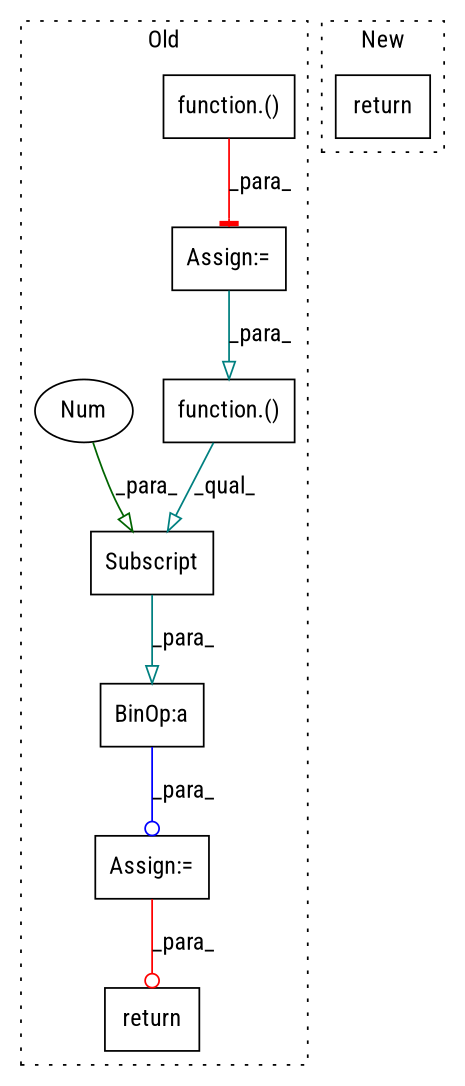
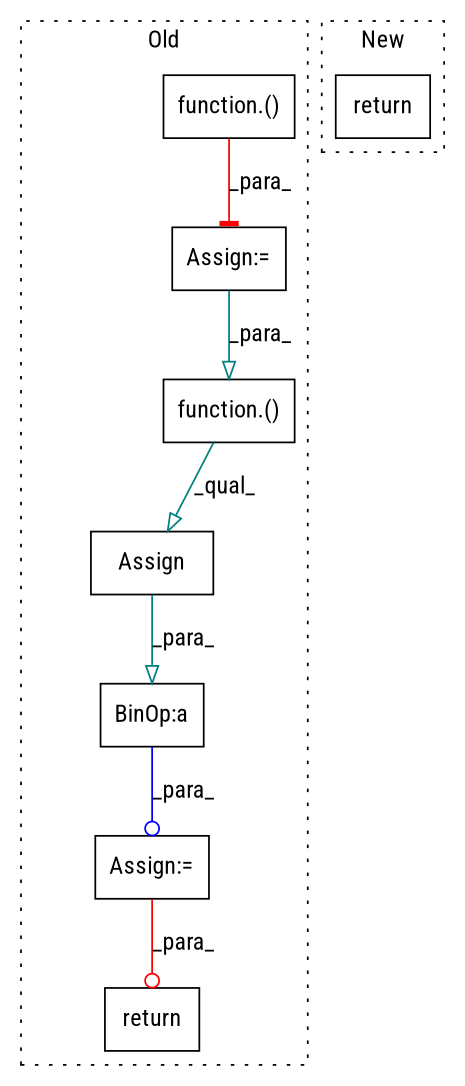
  digraph {
    fontname="Roboto Condensed"
    node [a=75 fontname="Roboto Condensed" l=3 shape=box]
    edge [arrowhead=onormal color=teal fontname="Roboto Condensed"]
    n1 [l="19,1" label="function.()" s="9255,9283"]
    n2 [a=68 label="Assign:=" s=9467]
    n3 [a=68 label="Assign:=" s=9158]
    n4 [a=93 l=7 label=return s=9598]
    n5 [l="42,1" label="function.()" s="8907,8955"]
    n6 [a=82 label="BinOp:a" s=9379]
-   n7 [a=63 l="13,0" label=Subscript s="9366,0"]
-   n8 [a=76 l=2 label=Num s=9376 shape=ellipse]
+   n7 [a=63 l="13,0" label=Assign s="9366,0"]
    n9 [a=93 l=7 label=return s=9505]
    subgraph cluster_1 {
      label=Old
      style=dotted
      n1
      n2
      n3
      n4
      n5
      n6
      n7
-     n8
    }
    subgraph cluster_2 {
      label=New
      style=dotted
      n9
    }
    n1 -> n7 [label=_qual_]
    n2 -> n4 [arrowhead=odot color=red label=_para_]
    n3 -> n1 [label=_para_]
    n5 -> n3 [arrowhead=tee color=red label=_para_]
    n6 -> n2 [arrowhead=odot color=blue label=_para_]
    n7 -> n6 [label=_para_]
-   n8 -> n7 [color=darkgreen label=_para_]
  }
